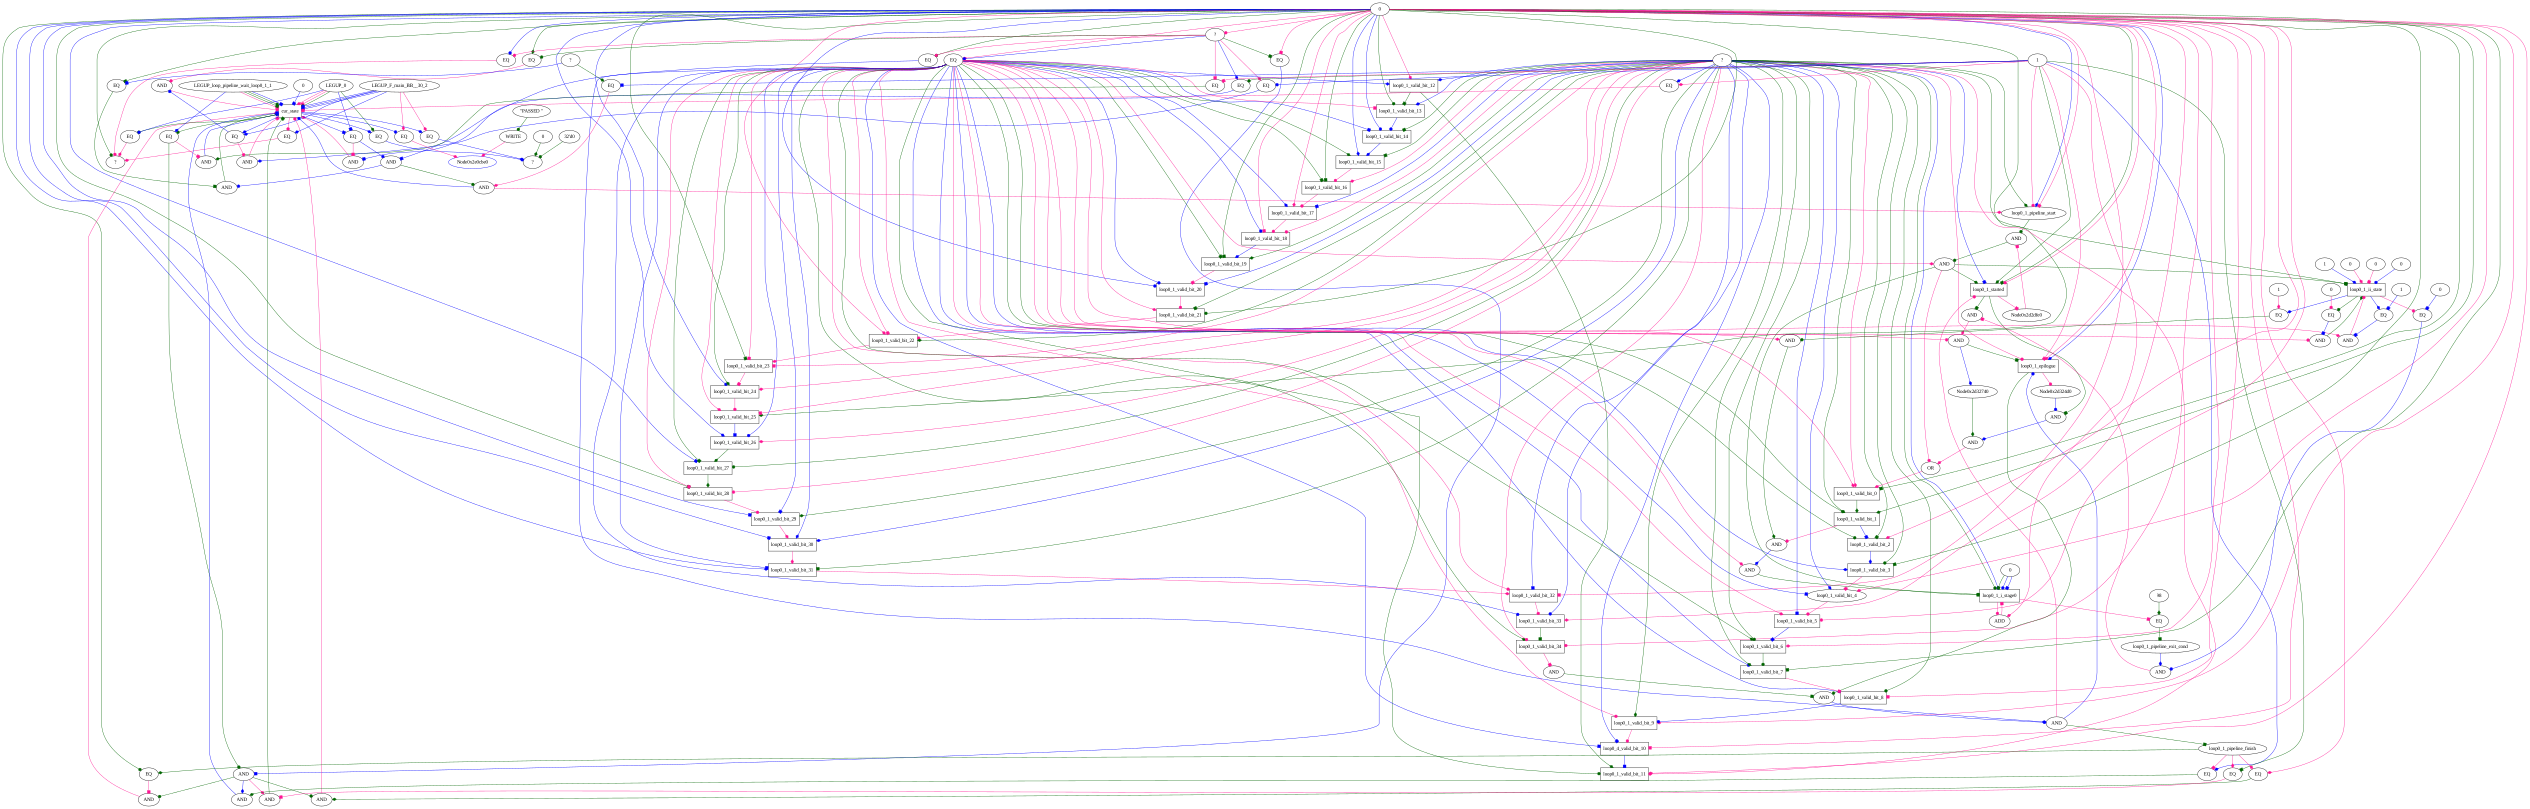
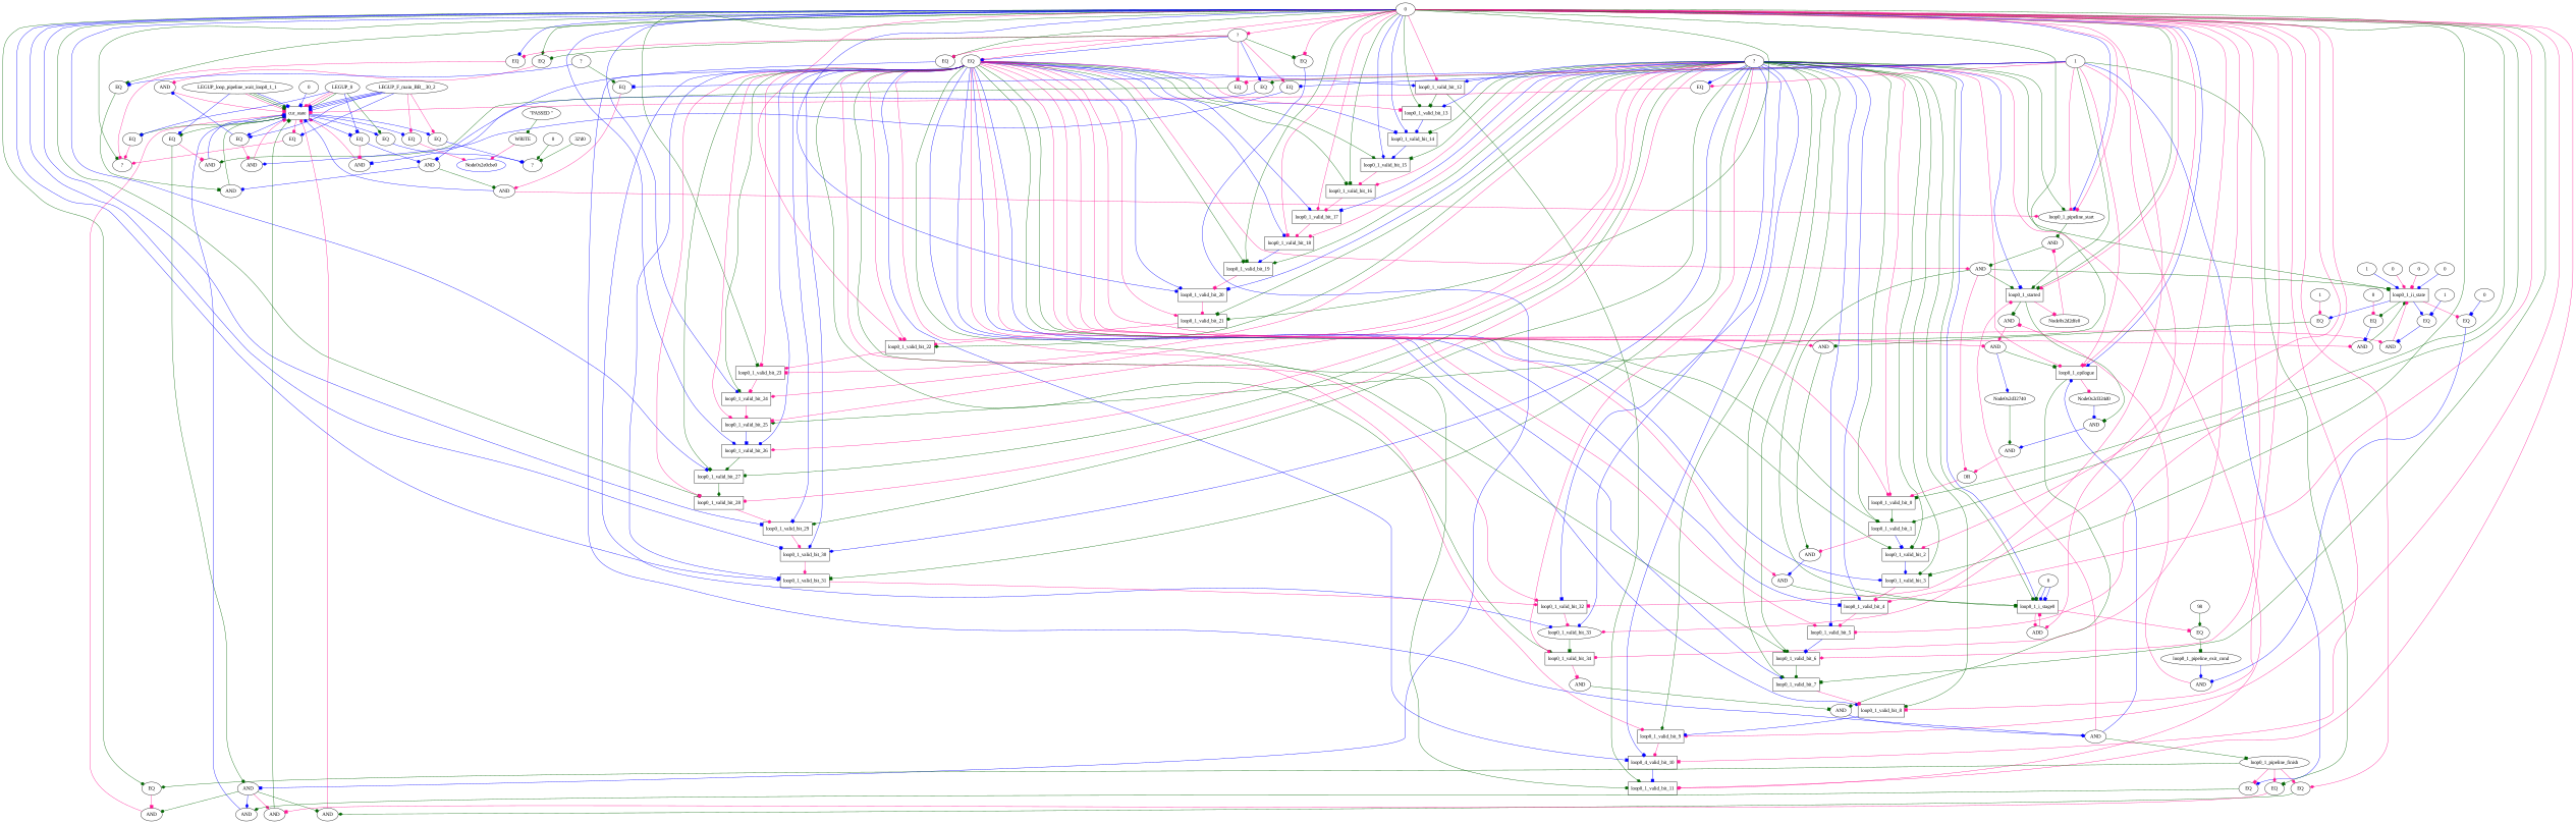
  digraph {
    fontname="Liberation Serif"
    node [fontname="Liberation Serif"]
    edge [arrowhead=diamond color=deeppink fontname="Liberation Serif"]
    n1 [label="?"]
    n2 [label=0]
    n3 [label=EQ]
    n4 [label="?"]
    n5 [label=EQ]
    n6 [label=EQ]
    n7 [label=EQ]
    n8 [label=EQ]
    n9 [label=EQ]
    n10 [label=EQ]
    n11 [label=EQ]
    n12 [label=loop0_1_epilogue shape=box]
    n13 [label=loop0_1_valid_bit_34 shape=box]
-   n14 [label=loop0_1_valid_bit_33 shape=box]
+   n14 [label=loop0_1_valid_bit_33 shape=ellipse]
    n15 [label=loop0_1_started shape=box]
    n16 [label=loop0_1_valid_bit_32 shape=box]
    n17 [label=loop0_1_valid_bit_31 shape=box]
    n18 [label=loop0_1_valid_bit_30 shape=box]
    n19 [label=loop0_1_pipeline_start]
    n20 [label=loop0_1_valid_bit_29 shape=box]
    n21 [label=loop0_1_valid_bit_28 shape=box]
    n22 [label=loop0_1_valid_bit_27 shape=box]
    n23 [label=loop0_1_valid_bit_1 shape=box]
    n24 [label=loop0_1_valid_bit_26 shape=box]
    n25 [label=loop0_1_valid_bit_0 shape=box]
    n26 [label=loop0_1_valid_bit_25 shape=box]
    n27 [label=loop0_1_valid_bit_24 shape=box]
    n28 [label=loop0_1_valid_bit_23 shape=box]
    n29 [label=loop0_1_valid_bit_22 shape=box]
    n30 [label=loop0_1_valid_bit_21 shape=box]
    n31 [label=loop0_1_valid_bit_20 shape=box]
    n32 [label=loop0_1_valid_bit_19 shape=box]
    n33 [label=loop0_1_valid_bit_18 shape=box]
    n34 [label=loop0_1_valid_bit_17 shape=box]
    n35 [label=loop0_1_valid_bit_16 shape=box]
    n36 [label=loop0_1_valid_bit_15 shape=box]
    n37 [label=loop0_1_valid_bit_14 shape=box]
    n38 [label=loop0_1_valid_bit_13 shape=box]
    n39 [label=loop0_1_valid_bit_12 shape=box]
    n40 [label=loop0_1_valid_bit_11 shape=box]
    n41 [label=loop0_4_valid_bit_10 shape=box]
    n42 [label=loop0_1_valid_bit_9 shape=box]
    n43 [label=loop0_1_valid_bit_8 shape=box]
    n44 [label=loop0_1_valid_bit_7 shape=box]
    n45 [label=loop0_1_valid_bit_6 shape=box]
    n46 [label=loop0_1_valid_bit_5 shape=box]
-   n47 [label=loop0_1_valid_bit_4 shape=ellipse]
+   n47 [label=loop0_1_valid_bit_4 shape=box]
    n48 [label=loop0_1_valid_bit_3 shape=box]
    n49 [label=loop0_1_valid_bit_2 shape=box]
    n50 [label=EQ]
    n51 [label=EQ]
    n52 [label=EQ]
    n53 [label=AND]
    n54 [label=AND]
    n55 [label=AND]
    n56 [label=AND]
    n57 [label=AND]
    n58 [label=AND]
    n59 [label=AND]
    n60 [label=AND]
    n61 [label=AND]
    n62 [label=AND]
    n63 [label=AND]
    n64 [label=AND]
    n65 [label=AND]
    n66 [label=AND]
    Node0x2d324d0
    n68 [label=AND]
    n69 [label=AND]
    Node0x2d2dfe0
    n71 [label=AND]
    n72 [label=AND]
    n73 [label=AND]
    n74 [label=EQ]
    n75 [label=EQ]
    n76 [label="?"]
    n77 [label=0]
    n78 [label="32'd0"]
    n79 [label=EQ]
    n80 [label=EQ]
    Node0x2e0cbe0 [color=blue]
    n82 [label=WRITE]
    n83 [label=EQ]
    n84 [label=AND]
    n85 [label=AND]
    n86 [label=AND]
    n87 [label=cur_state shape=box]
    n88 [label=EQ]
    n89 [label=EQ]
    n90 [label=EQ]
    n91 [label=LEGUP_0]
    n92 [label=LEGUP_F_main_BB__30_2]
    n93 [label="\"PASSED \""]
    n94 [label=LEGUP_loop_pipeline_wait_loop0_1_1]
    n95 [label=0]
    n96 [label=AND]
    n97 [label=AND]
    n98 [label=AND]
    n99 [label=EQ]
    n100 [label=EQ]
    n101 [label=EQ]
    n102 [label=EQ]
    n103 [label="?"]
    n104 [label=loop0_1_ii_state shape=box]
    n105 [label=loop0_1_i_stage0 shape=box]
    n106 [label=EQ]
    n107 [label=EQ]
    n108 [label=EQ]
    n109 [label=EQ]
    n110 [label=ADD]
    n111 [label=EQ]
    n112 [label=1]
    n113 [label="?"]
    n114 [label=loop0_1_pipeline_finish]
    Node0x2d32740
    n116 [label=OR]
    n117 [label=AND]
    n118 [label=AND]
    n119 [label=loop0_1_pipeline_exit_cond]
    n120 [label=0]
    n121 [label=0]
    n122 [label=0]
    n123 [label=1]
    n124 [label=0]
    n125 [label=98]
    n126 [label=0]
    n127 [label=0]
    n128 [label=1]
    n129 [label=1]
    n2 -> n1 [arrowhead=dot color=darkgreen]
    n2 -> n3 [arrowhead=dot color=blue]
    n2 -> n4 [arrowhead=dot]
    n2 -> n5 [arrowhead=box color=darkgreen]
    n2 -> n6 [arrowhead=dot color=darkgreen]
    n2 -> n7
    n2 -> n8 [color=darkgreen]
    n2 -> n9 [arrowhead=dot color=darkgreen]
    n2 -> n10 [arrowhead=box]
    n2 -> n11
    n2 -> n12
    n2 -> n12 [color=blue]
    n2 -> n13 [arrowhead=dot]
    n2 -> n14
    n2 -> n15 [arrowhead=box color=darkgreen]
    n2 -> n15 [arrowhead=dot]
    n2 -> n16 [arrowhead=box]
    n2 -> n17 [color=blue]
    n2 -> n18 [arrowhead=box color=blue]
    n2 -> n19 [color=blue]
    n2 -> n19 [arrowhead=box]
    n2 -> n20 [arrowhead=box color=blue]
    n2 -> n21 [arrowhead=box color=darkgreen]
    n2 -> n22 [arrowhead=box color=blue]
    n2 -> n23 [color=darkgreen]
    n2 -> n24 [color=blue]
    n2 -> n25 [arrowhead=box color=darkgreen]
    n2 -> n26 [color=darkgreen]
    n2 -> n27 [arrowhead=dot color=blue]
    n2 -> n28 [arrowhead=box color=darkgreen]
    n2 -> n29
    n2 -> n30 [arrowhead=dot color=darkgreen]
    n2 -> n31 [arrowhead=dot color=blue]
    n2 -> n32 [arrowhead=box color=darkgreen]
    n2 -> n33 [arrowhead=box]
    n2 -> n34
    n2 -> n35 [arrowhead=box color=darkgreen]
    n2 -> n36 [color=blue]
    n2 -> n37 [arrowhead=dot color=blue]
    n2 -> n38 [arrowhead=dot color=darkgreen]
    n2 -> n39
    n2 -> n40
    n2 -> n41 [arrowhead=box]
    n2 -> n42
    n2 -> n43 [arrowhead=box]
    n2 -> n44 [arrowhead=box color=darkgreen]
    n2 -> n45
    n2 -> n46 [arrowhead=dot]
    n2 -> n47
    n2 -> n48 [arrowhead=box color=darkgreen]
    n2 -> n49
    n3 -> n1 [arrowhead=dot]
    n4 -> n3 [arrowhead=dot]
    n4 -> n8 [arrowhead=dot color=darkgreen]
    n4 -> n9 [arrowhead=dot]
    n4 -> n10 [arrowhead=box color=darkgreen]
    n4 -> n11 [arrowhead=dot color=blue]
    n4 -> n50 [color=blue]
    n4 -> n51 [arrowhead=box]
    n4 -> n52
    n5 -> n53 [arrowhead=box color=darkgreen]
    n6 -> n54 [arrowhead=box]
    n7 -> n55 [color=darkgreen]
    n8 -> n56 [arrowhead=dot]
    n9 -> n57 [arrowhead=box color=blue]
    n10 -> n58 [arrowhead=box color=blue]
    n11 -> n13 [color=darkgreen]
    n11 -> n14 [arrowhead=dot color=blue]
    n11 -> n16 [arrowhead=dot]
    n11 -> n17 [arrowhead=box color=blue]
    n11 -> n18 [color=blue]
    n11 -> n20 [arrowhead=box color=blue]
    n11 -> n21 [arrowhead=box]
    n11 -> n22 [arrowhead=box color=darkgreen]
    n11 -> n23 [color=darkgreen]
    n11 -> n24 [arrowhead=dot color=blue]
    n11 -> n25
    n11 -> n26
    n11 -> n27 [color=darkgreen]
    n11 -> n28 [arrowhead=box]
    n11 -> n29 [arrowhead=box]
    n11 -> n30
    n11 -> n31 [arrowhead=dot color=blue]
    n11 -> n32 [arrowhead=box color=darkgreen]
    n11 -> n33 [arrowhead=dot color=blue]
    n11 -> n34 [color=blue]
    n11 -> n35 [arrowhead=box color=darkgreen]
    n11 -> n36 [color=darkgreen]
    n11 -> n37 [arrowhead=box color=blue]
    n11 -> n38 [arrowhead=box]
    n11 -> n39 [color=blue]
    n11 -> n40 [arrowhead=dot color=darkgreen]
    n11 -> n41 [arrowhead=box color=blue]
    n11 -> n42 [arrowhead=dot]
    n11 -> n43 [arrowhead=dot color=blue]
    n11 -> n44 [arrowhead=dot color=blue]
    n11 -> n45 [color=darkgreen]
    n11 -> n46
    n11 -> n47 [arrowhead=box color=blue]
    n11 -> n48 [color=blue]
    n11 -> n49 [arrowhead=dot color=darkgreen]
    n11 -> n59 [color=blue]
    n11 -> n60 [arrowhead=dot]
    n11 -> n61
    n11 -> n62 [arrowhead=dot]
    n11 -> n63
    n11 -> n64
    n11 -> n65
    n12 -> n66 [arrowhead=dot color=darkgreen]
    n12 -> Node0x2d324d0 [arrowhead=dot]
    n13 -> n68 [arrowhead=box]
    n14 -> n13 [arrowhead=box color=darkgreen]
    n15 -> n69 [arrowhead=box color=darkgreen]
    n15 -> Node0x2d2dfe0 [arrowhead=box]
    n15 -> n71 [arrowhead=box color=darkgreen]
    n16 -> n14 [arrowhead=dot]
    n17 -> n16
    n18 -> n17
    n19 -> n72 [arrowhead=dot color=darkgreen]
    n20 -> n18
    n21 -> n20 [arrowhead=dot]
    n22 -> n21 [color=darkgreen]
    n23 -> n49 [arrowhead=box color=blue]
    n23 -> n73 [arrowhead=dot]
    n24 -> n22 [color=darkgreen]
    n25 -> n23 [color=darkgreen]
    n26 -> n24 [arrowhead=box color=blue]
    n27 -> n26 [arrowhead=dot]
    n28 -> n27 [arrowhead=box]
    n29 -> n28
    n30 -> n29 [arrowhead=dot]
    n31 -> n30 [arrowhead=dot]
    n32 -> n31 [arrowhead=box]
    n33 -> n32 [color=blue]
    n34 -> n33 [arrowhead=dot]
    n35 -> n34 [arrowhead=dot]
    n36 -> n35 [arrowhead=dot]
    n37 -> n36 [color=blue]
    n38 -> n37 [arrowhead=dot color=blue]
    n39 -> n38 [arrowhead=box color=darkgreen]
    n39 -> n40 [color=darkgreen]
    n41 -> n40 [arrowhead=box color=blue]
    n42 -> n41 [arrowhead=dot]
    n43 -> n42 [arrowhead=dot color=blue]
    n44 -> n43 [arrowhead=box]
    n45 -> n44 [arrowhead=dot color=darkgreen]
    n46 -> n45 [arrowhead=box color=blue]
    n47 -> n46 [arrowhead=dot]
    n48 -> n47 [arrowhead=box]
    n49 -> n48 [color=blue]
    n50 -> n84 [arrowhead=box color=blue]
    n51 -> n85 [color=darkgreen]
    n52 -> n86 [color=blue]
    n53 -> n87 [color=darkgreen]
    n54 -> n87
    n55 -> n87 [arrowhead=dot]
    n56 -> n87 [arrowhead=dot]
    n57 -> n53 [arrowhead=dot color=blue]
    n57 -> n96 [arrowhead=dot color=darkgreen]
    n58 -> n54 [arrowhead=dot color=darkgreen]
    n58 -> n55 [arrowhead=dot color=darkgreen]
    n58 -> n97 [color=blue]
    n58 -> n98
    n59 -> n12 [arrowhead=dot color=blue]
    n59 -> n15 [arrowhead=dot]
    n59 -> n114 [arrowhead=box color=darkgreen]
    n60 -> n12 [arrowhead=box color=darkgreen]
    n60 -> Node0x2d32740 [color=blue]
    n61 -> n15 [color=darkgreen]
    n61 -> n104 [arrowhead=box color=darkgreen]
    n61 -> n105 [arrowhead=box color=darkgreen]
    n61 -> n116 [arrowhead=dot]
    n62 -> n104 [color=darkgreen]
    n63 -> n104 [arrowhead=dot]
    n64 -> n105 [arrowhead=dot color=darkgreen]
    n65 -> n73 [color=darkgreen]
    n66 -> n59 [arrowhead=dot color=blue]
    Node0x2d324d0 -> n71 [arrowhead=dot color=blue]
    n68 -> n66 [arrowhead=box color=darkgreen]
    n69 -> n60
    Node0x2d2dfe0 -> n72 [arrowhead=box]
    n71 -> n117 [color=blue]
    n72 -> n61 [arrowhead=dot color=darkgreen]
    n73 -> n64 [color=blue]
    n74 -> n1
    n75 -> n1
    n77 -> n76 [color=darkgreen]
    n78 -> n76 [arrowhead=dot color=darkgreen]
    n79 -> n76 [arrowhead=dot color=blue]
    n80 -> n76 [color=blue]
    n82 -> Node0x2e0cbe0
    n83 -> Node0x2e0cbe0
    n84 -> n87
    n85 -> n87 [arrowhead=box color=blue]
    n86 -> n87 [arrowhead=box]
    n87 -> n74 [arrowhead=dot color=darkgreen]
    n87 -> n75 [arrowhead=dot]
    n87 -> n79 [color=blue]
    n87 -> n80 [color=blue]
    n87 -> n83 [arrowhead=dot color=blue]
    n87 -> n88 [arrowhead=box color=blue]
    n87 -> n89 [arrowhead=dot color=darkgreen]
    n87 -> n90 [color=blue]
    n88 -> n57 [arrowhead=dot color=blue]
    n88 -> n84 [arrowhead=box]
    n89 -> n58 [arrowhead=dot color=darkgreen]
    n89 -> n85 [arrowhead=box]
    n90 -> n56 [arrowhead=dot color=blue]
    n90 -> n86 [arrowhead=dot]
    n91 -> n74 [arrowhead=dot color=blue]
    n91 -> n79 [color=darkgreen]
    n91 -> n87
    n91 -> n87 [arrowhead=box]
    n91 -> n87 [arrowhead=dot color=darkgreen]
    n91 -> n88 [arrowhead=box color=blue]
    n92 -> n75 [color=blue]
    n92 -> n80
    n92 -> n83
    n92 -> n87 [arrowhead=dot color=blue]
    n92 -> n87 [arrowhead=dot color=blue]
    n92 -> n87 [arrowhead=box color=blue]
    n92 -> n90 [color=blue]
    n93 -> n82 [arrowhead=dot color=darkgreen]
    n94 -> n87 [arrowhead=box]
    n94 -> n87 [arrowhead=box color=darkgreen]
    n94 -> n87 [arrowhead=dot color=darkgreen]
    n94 -> n87 [arrowhead=box color=blue]
    n94 -> n89 [color=blue]
    n95 -> n87 [arrowhead=box color=blue]
    n96 -> n19
    n96 -> n87 [arrowhead=dot color=blue]
    n97 -> n87 [arrowhead=box color=blue]
    n98 -> n87 [arrowhead=box color=darkgreen]
    n99 -> n87 [arrowhead=box]
    n100 -> n96
    n101 -> n97 [color=darkgreen]
    n102 -> n98 [arrowhead=box]
    n103 -> n12 [arrowhead=dot]
    n103 -> n13 [arrowhead=dot]
    n103 -> n14 [arrowhead=dot color=blue]
    n103 -> n15 [arrowhead=box color=blue]
    n103 -> n16 [arrowhead=box color=blue]
    n103 -> n17 [arrowhead=box color=darkgreen]
    n103 -> n18 [color=blue]
    n103 -> n19 [color=darkgreen]
    n103 -> n20 [color=darkgreen]
    n103 -> n21 [arrowhead=dot]
    n103 -> n22 [arrowhead=dot color=darkgreen]
    n103 -> n23 [color=darkgreen]
    n103 -> n24
    n103 -> n25
    n103 -> n26 [arrowhead=box]
    n103 -> n27
    n103 -> n28 [arrowhead=box]
    n103 -> n29 [color=darkgreen]
    n103 -> n30 [arrowhead=box color=darkgreen]
    n103 -> n31 [arrowhead=box color=blue]
    n103 -> n32 [color=darkgreen]
    n103 -> n33 [arrowhead=dot]
    n103 -> n34 [arrowhead=box color=blue]
    n103 -> n35
    n103 -> n36 [arrowhead=box color=darkgreen]
    n103 -> n37 [arrowhead=box color=darkgreen]
    n103 -> n38 [color=blue]
    n103 -> n39 [color=blue]
    n103 -> n40 [arrowhead=dot]
    n103 -> n41 [arrowhead=box color=blue]
    n103 -> n42 [color=darkgreen]
    n103 -> n43 [arrowhead=dot color=darkgreen]
    n103 -> n44 [color=darkgreen]
    n103 -> n45 [arrowhead=dot color=darkgreen]
    n103 -> n46 [arrowhead=box color=blue]
    n103 -> n47 [color=blue]
    n103 -> n48 [arrowhead=dot color=darkgreen]
    n103 -> n49 [arrowhead=box color=darkgreen]
    n103 -> n99 [color=blue]
    n103 -> n104 [arrowhead=box color=darkgreen]
    n103 -> n105 [arrowhead=dot color=darkgreen]
    n103 -> n105 [arrowhead=dot color=blue]
    n104 -> n106 [arrowhead=dot]
    n104 -> n107 [arrowhead=dot color=darkgreen]
    n104 -> n108 [color=blue]
    n104 -> n109 [color=blue]
    n105 -> n110 [arrowhead=dot]
    n105 -> n111 [arrowhead=box]
    n106 -> n118 [arrowhead=dot color=blue]
    n107 -> n62 [arrowhead=box color=blue]
    n108 -> n63 [arrowhead=box color=blue]
    n109 -> n65 [arrowhead=dot color=darkgreen]
    n110 -> n105 [arrowhead=box]
    n111 -> n119 [arrowhead=box color=darkgreen]
    n112 -> n12 [arrowhead=box]
    n112 -> n15 [color=darkgreen]
    n112 -> n19 [arrowhead=dot]
    n112 -> n50 [arrowhead=dot color=darkgreen]
    n112 -> n51 [arrowhead=box]
    n112 -> n52 [arrowhead=dot color=blue]
    n112 -> n99
    n112 -> n100 [arrowhead=box color=blue]
    n112 -> n101 [color=blue]
    n112 -> n102 [arrowhead=box color=darkgreen]
    n112 -> n110
    n113 -> n5 [arrowhead=box color=blue]
    n113 -> n100 [color=darkgreen]
    n114 -> n6 [color=darkgreen]
    n114 -> n7
    n114 -> n101 [arrowhead=box]
    n114 -> n102
    Node0x2d32740 -> n117 [color=darkgreen]
    n116 -> n25
    n117 -> n116
    n118 -> n69 [arrowhead=box]
    n119 -> n118 [color=blue]
    n120 -> n106 [arrowhead=box color=blue]
    n121 -> n104 [arrowhead=box]
    n122 -> n104 [arrowhead=dot color=blue]
    n123 -> n104 [color=blue]
    n124 -> n104
    n125 -> n111 [color=darkgreen]
    n126 -> n105 [arrowhead=box color=darkgreen]
    n126 -> n105 [arrowhead=dot color=blue]
    n126 -> n105 [arrowhead=box color=blue]
    n127 -> n107 [arrowhead=dot]
    n128 -> n108 [arrowhead=box color=blue]
    n129 -> n109
  }
